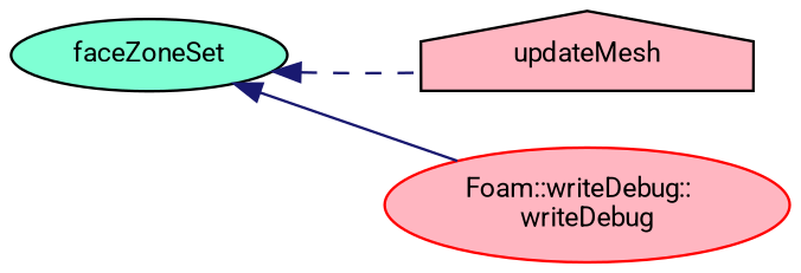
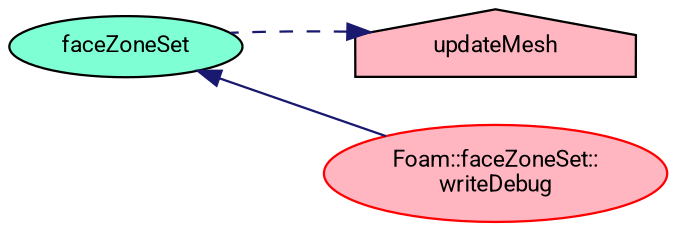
  digraph {
    fontname=Roboto
    rankdir=LR
    node [color=black fillcolor=lightpink fontname=Roboto fontsize=10 shape=ellipse style=filled]
    edge [color=midnightblue dir=back fontname=Roboto fontsize=10 labelfontname=FreeSans labelfontsize=10]
    n1 [fillcolor=aquamarine fontcolor=black height=0.2 label=faceZoneSet width=0.4]
    n2 [height=0.2 label=updateMesh shape=house width=0.4]
-   n3 [color=red height=0.2 label="Foam::writeDebug::\lwriteDebug" width=0.4]
-   n1 -> n2 [style=dashed]
+   n3 [color=red height=0.2 label="Foam::faceZoneSet::\lwriteDebug" width=0.4]
+   n2 -> n1 [style=dashed]
    n1 -> n3 [style=solid]
  }
